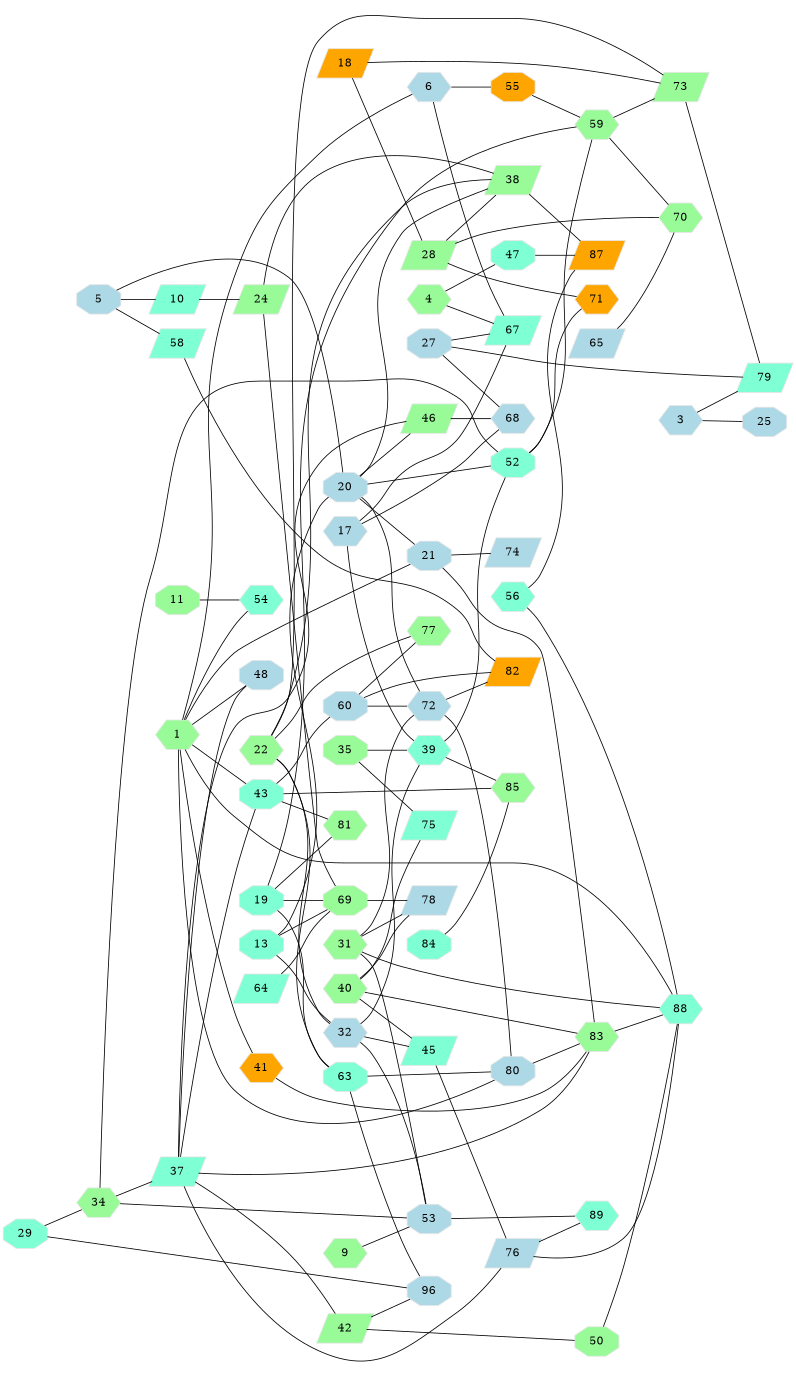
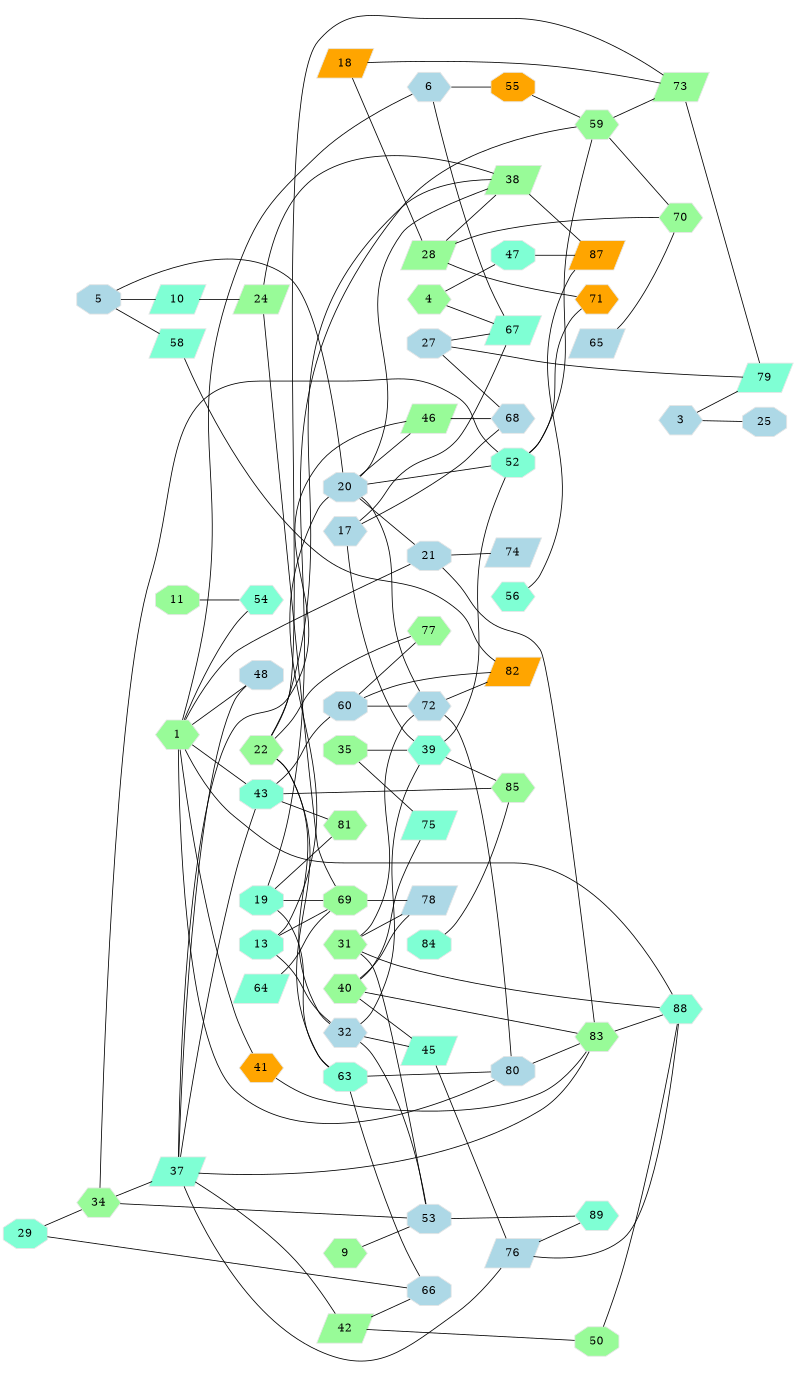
  graph {
    rankdir=LR
    node [color=gray90 fillcolor=palegreen shape=hexagon style=filled]
    edge [weight=1.0]
    6 [fillcolor=lightblue]
    1
    21 [fillcolor=lightblue shape=octagon]
    41 [fillcolor=orange]
    43 [fillcolor=aquamarine shape=octagon]
    48 [fillcolor=lightblue shape=octagon]
    54 [fillcolor=aquamarine]
    80 [fillcolor=lightblue shape=octagon]
    88 [fillcolor=aquamarine]
    67 [fillcolor=aquamarine shape=parallelogram]
    55 [fillcolor=orange shape=octagon]
    74 [fillcolor=lightblue shape=parallelogram]
    83
    81
    85
    60 [fillcolor=lightblue shape=octagon]
    3 [fillcolor=lightblue]
    25 [fillcolor=lightblue shape=octagon]
    79 [fillcolor=aquamarine shape=parallelogram]
    47 [fillcolor=aquamarine shape=octagon]
    4
    87 [fillcolor=orange shape=parallelogram]
    5 [fillcolor=lightblue shape=octagon]
    10 [fillcolor=aquamarine shape=parallelogram]
    20 [fillcolor=lightblue shape=octagon]
    58 [fillcolor=aquamarine shape=parallelogram]
    24 [shape=parallelogram]
    38 [shape=parallelogram]
    46 [shape=parallelogram]
    52 [fillcolor=aquamarine shape=octagon]
    72 [fillcolor=lightblue]
    82 [fillcolor=orange shape=parallelogram]
    59
    53 [fillcolor=lightblue shape=octagon]
    9
    89 [fillcolor=aquamarine]
    69 [shape=octagon]
    11 [shape=octagon]
    13 [fillcolor=aquamarine shape=octagon]
    32 [fillcolor=lightblue]
    39 [fillcolor=aquamarine]
    45 [fillcolor=aquamarine shape=parallelogram]
    78 [fillcolor=lightblue shape=parallelogram]
    17 [fillcolor=lightblue]
    68 [fillcolor=lightblue]
    18 [fillcolor=orange shape=parallelogram]
    28 [shape=parallelogram]
    73 [shape=parallelogram]
    70
    71 [fillcolor=orange]
    19 [fillcolor=aquamarine shape=octagon]
    63 [fillcolor=aquamarine shape=octagon]
-   66 [fillcolor=lightblue shape=octagon label=96]
+   66 [fillcolor=lightblue shape=octagon]
    22
    77
    27 [fillcolor=lightblue shape=octagon]
    29 [fillcolor=aquamarine shape=octagon]
    34
    37 [fillcolor=aquamarine shape=parallelogram]
    31
    76 [fillcolor=lightblue shape=parallelogram]
    42 [shape=parallelogram]
    35 [shape=octagon]
    75 [fillcolor=aquamarine shape=parallelogram]
    50 [shape=octagon]
    40
    56 [fillcolor=aquamarine]
    64 [fillcolor=aquamarine shape=parallelogram]
    65 [fillcolor=lightblue shape=parallelogram]
    84 [fillcolor=aquamarine shape=octagon]
    6 -- 67
    6 -- 55
    1 -- 6
    1 -- 21
    1 -- 41
    1 -- 43
    1 -- 48
    1 -- 54
    1 -- 80
    1 -- 88
    21 -- 74
    21 -- 83
    41 -- 83
    43 -- 81
    43 -- 85
    43 -- 60
    80 -- 83
    55 -- 59
    83 -- 88
    60 -- 72
    60 -- 82
    60 -- 77
    3 -- 25
    3 -- 79
    47 -- 87
    4 -- 67 [weight=2.0]
    4 -- 47
    5 -- 10
    5 -- 20
    5 -- 58
    10 -- 24
    20 -- 21
    20 -- 38
    20 -- 46
    20 -- 52
    20 -- 72
    58 -- 82
    24 -- 38
    24 -- 69
    38 -- 87
    46 -- 68
    52 -- 59
    52 -- 71
    72 -- 80
    72 -- 82
    59 -- 73
    59 -- 70
    53 -- 89
    9 -- 53
    69 -- 78
    11 -- 54
    13 -- 20
    13 -- 69
    13 -- 32
    32 -- 53
    32 -- 39
    32 -- 45
    39 -- 85
    39 -- 52
    45 -- 76
    17 -- 67
    17 -- 39
    17 -- 68
    18 -- 28
    18 -- 73
    28 -- 38
    28 -- 70
    28 -- 71
    73 -- 79
    19 -- 81
    19 -- 59
    19 -- 69
    19 -- 63
    63 -- 80
    63 -- 66
    22 -- 38
    22 -- 32
    22 -- 73
    22 -- 63
    22 -- 77
    27 -- 67
    27 -- 79
    27 -- 68
    29 -- 66
    29 -- 34
    34 -- 52
    34 -- 53
    34 -- 37
    37 -- 43
    37 -- 48
    37 -- 83
    37 -- 46
    37 -- 76
    37 -- 42
    31 -- 88
    31 -- 72
    31 -- 53
    31 -- 78
    76 -- 88
    76 -- 89
    42 -- 66
    42 -- 50
    35 -- 39
    35 -- 75
    50 -- 88
    40 -- 83
    40 -- 45
    40 -- 78
    40 -- 75
-   56 -- 88
    56 -- 87
    64 -- 69
    65 -- 70
    84 -- 85
  }
